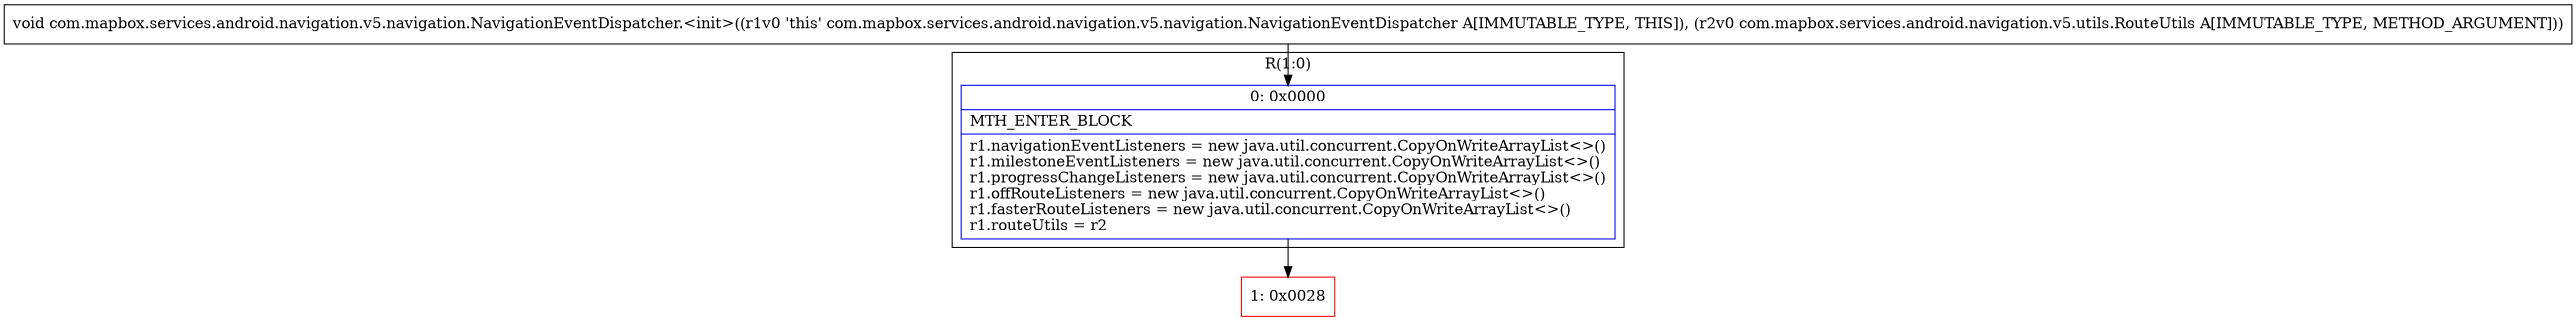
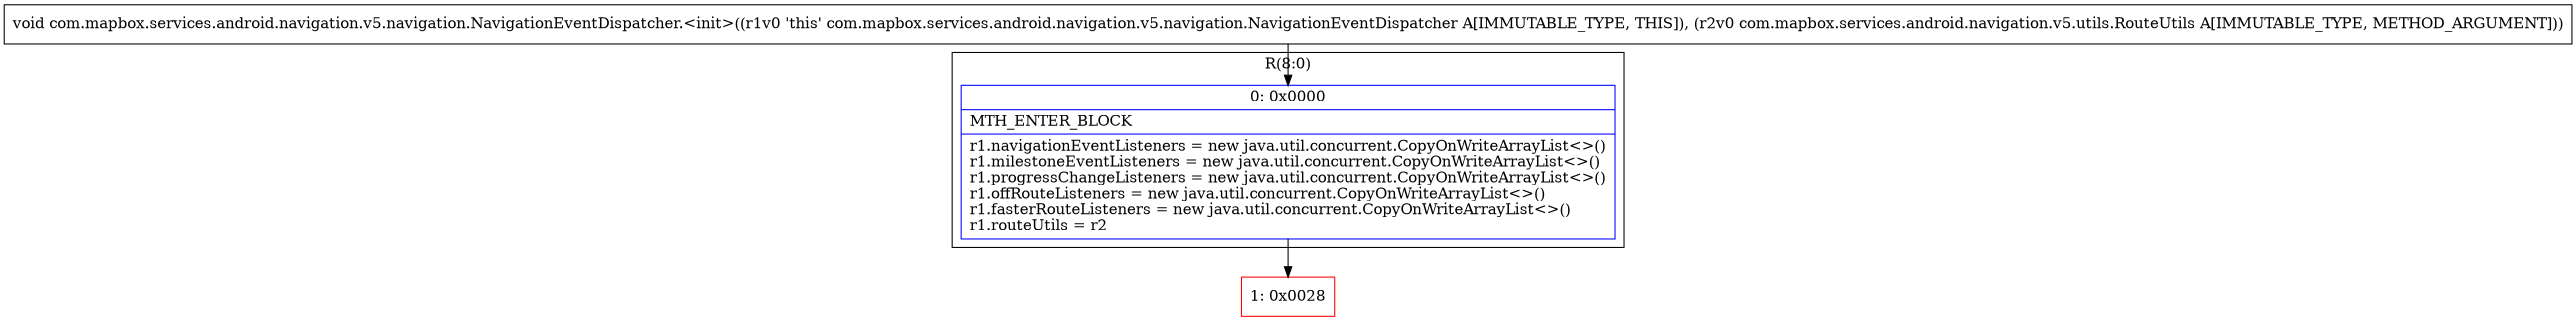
  digraph {
    node [shape=record]
    n1 [color=blue label="{0\:\ 0x0000|MTH_ENTER_BLOCK\l|r1.navigationEventListeners = new java.util.concurrent.CopyOnWriteArrayList\<\>()\lr1.milestoneEventListeners = new java.util.concurrent.CopyOnWriteArrayList\<\>()\lr1.progressChangeListeners = new java.util.concurrent.CopyOnWriteArrayList\<\>()\lr1.offRouteListeners = new java.util.concurrent.CopyOnWriteArrayList\<\>()\lr1.fasterRouteListeners = new java.util.concurrent.CopyOnWriteArrayList\<\>()\lr1.routeUtils = r2\l}"]
    n2 [color=red label="{1\:\ 0x0028}"]
    n3 [label="{void com.mapbox.services.android.navigation.v5.navigation.NavigationEventDispatcher.\<init\>((r1v0 'this' com.mapbox.services.android.navigation.v5.navigation.NavigationEventDispatcher A[IMMUTABLE_TYPE, THIS]), (r2v0 com.mapbox.services.android.navigation.v5.utils.RouteUtils A[IMMUTABLE_TYPE, METHOD_ARGUMENT])) }"]
    subgraph cluster_1 {
-     label="R(1:0)"
+     label="R(8:0)"
      n1
    }
    n1 -> n2
    n3 -> n1
  }
